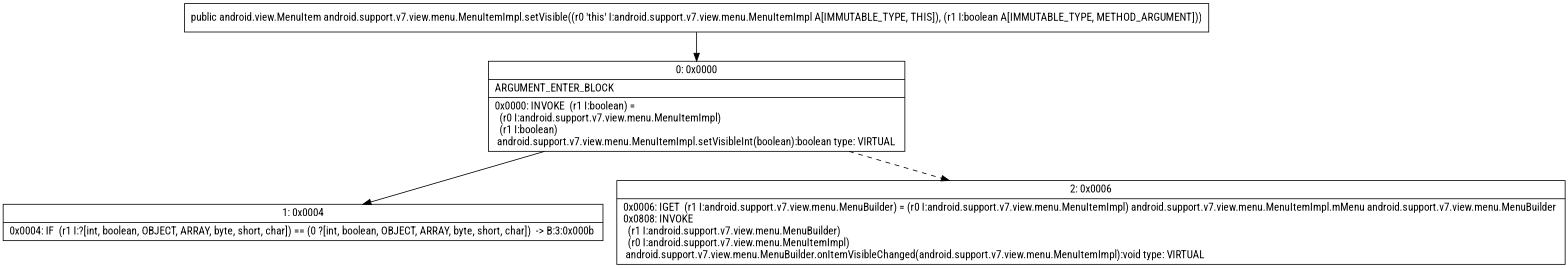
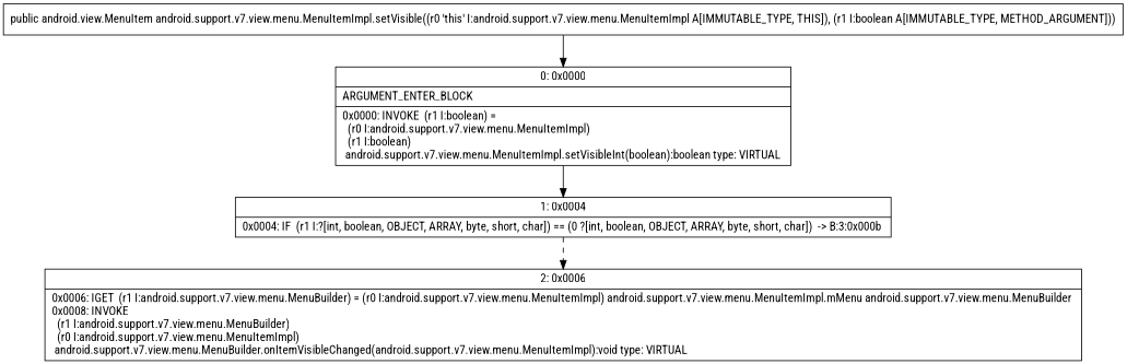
  digraph {
    fontname="Roboto Condensed"
    node [fontname="Roboto Condensed" shape=record]
    edge [fontname="Roboto Condensed"]
    n1 [label="{0\:\ 0x0000|ARGUMENT_ENTER_BLOCK\l|0x0000: INVOKE  (r1 I:boolean) = \l  (r0 I:android.support.v7.view.menu.MenuItemImpl)\l  (r1 I:boolean)\l android.support.v7.view.menu.MenuItemImpl.setVisibleInt(boolean):boolean type: VIRTUAL \l}"]
    n2 [label="{1\:\ 0x0004|0x0004: IF  (r1 I:?[int, boolean, OBJECT, ARRAY, byte, short, char]) == (0 ?[int, boolean, OBJECT, ARRAY, byte, short, char])  \-\> B:3:0x000b \l}"]
-   n3 [label="{2\:\ 0x0006|0x0006: IGET  (r1 I:android.support.v7.view.menu.MenuBuilder) = (r0 I:android.support.v7.view.menu.MenuItemImpl) android.support.v7.view.menu.MenuItemImpl.mMenu android.support.v7.view.menu.MenuBuilder \l0x0808: INVOKE  \l  (r1 I:android.support.v7.view.menu.MenuBuilder)\l  (r0 I:android.support.v7.view.menu.MenuItemImpl)\l android.support.v7.view.menu.MenuBuilder.onItemVisibleChanged(android.support.v7.view.menu.MenuItemImpl):void type: VIRTUAL \l}"]
+   n3 [label="{2\:\ 0x0006|0x0006: IGET  (r1 I:android.support.v7.view.menu.MenuBuilder) = (r0 I:android.support.v7.view.menu.MenuItemImpl) android.support.v7.view.menu.MenuItemImpl.mMenu android.support.v7.view.menu.MenuBuilder \l0x0008: INVOKE  \l  (r1 I:android.support.v7.view.menu.MenuBuilder)\l  (r0 I:android.support.v7.view.menu.MenuItemImpl)\l android.support.v7.view.menu.MenuBuilder.onItemVisibleChanged(android.support.v7.view.menu.MenuItemImpl):void type: VIRTUAL \l}"]
    n4 [label="{public android.view.MenuItem android.support.v7.view.menu.MenuItemImpl.setVisible((r0 'this' I:android.support.v7.view.menu.MenuItemImpl A[IMMUTABLE_TYPE, THIS]), (r1 I:boolean A[IMMUTABLE_TYPE, METHOD_ARGUMENT])) }"]
    n1 -> n2
-   n1 -> n3 [style=dashed]
+   n2 -> n3 [style=dashed]
    n4 -> n1
  }
